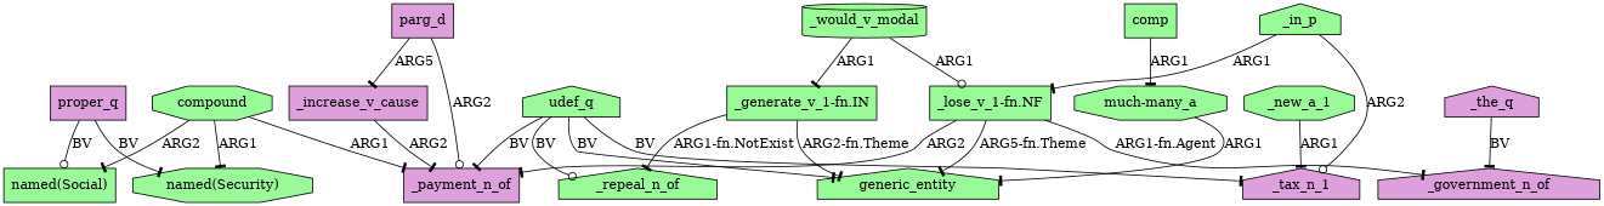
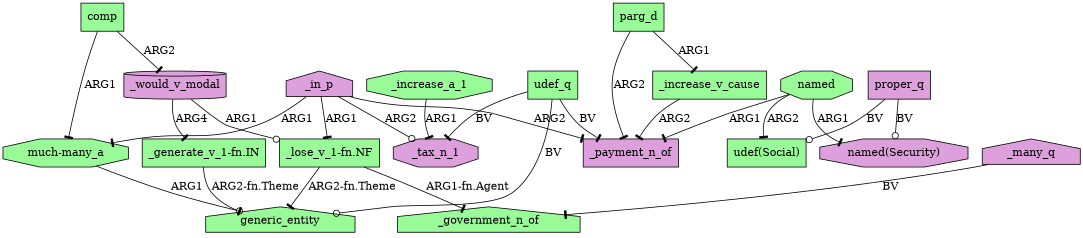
  digraph {
    node [fillcolor=palegreen shape=box style=filled]
    edge [arrowhead=tee]
-   _in_p [shape=house]
+   _in_p [fillcolor=plum shape=house]
    "_lose_v_1-fn.NF"
    _payment_n_of [fillcolor=plum]
    "much-many_a" [shape=octagon]
-   _tax_n_1 [fillcolor=plum shape=house]
+   _tax_n_1 [fillcolor=plum shape=octagon]
    generic_entity [shape=house]
-   _government_n_of [fillcolor=plum shape=house]
-   compound [shape=octagon]
-   "named(Security)" [shape=octagon]
-   "named(Social)"
-   udef_q [shape=house]
-   _repeal_n_of [shape=house]
+   _government_n_of [shape=house]
+   compound [shape=octagon label=named]
+   "named(Security)" [fillcolor=plum shape=octagon]
+   "named(Social)" [label="udef(Social)"]
+   udef_q
    comp
-   _would_v_modal [shape=cylinder]
+   _would_v_modal [fillcolor=plum shape=cylinder]
    "_generate_v_1-fn.IN"
    proper_q [fillcolor=plum]
-   _new_a_1 [shape=octagon]
-   _increase_v_cause [fillcolor=plum]
-   parg_d [fillcolor=plum]
-   _the_q [fillcolor=plum shape=house]
+   _new_a_1 [shape=octagon label=_increase_a_1]
+   _increase_v_cause
+   parg_d
+   _the_q [fillcolor=plum shape=house label=_many_q]
    _in_p -> "_lose_v_1-fn.NF" [label=ARG1]
-   "_lose_v_1-fn.NF" -> _payment_n_of [label=ARG2]
+   _in_p -> _payment_n_of [label=ARG2]
+   _in_p -> "much-many_a" [label=ARG1]
    _in_p -> _tax_n_1 [arrowhead=odot label=ARG2]
-   "_lose_v_1-fn.NF" -> generic_entity [label="ARG5-fn.Theme"]
+   "_lose_v_1-fn.NF" -> generic_entity [label="ARG2-fn.Theme"]
    "_lose_v_1-fn.NF" -> _government_n_of [label="ARG1-fn.Agent"]
-   "much-many_a" -> generic_entity [label=ARG1]
+   "much-many_a" -> generic_entity [arrowhead=odot label=ARG1]
    compound -> _payment_n_of [label=ARG1]
    compound -> "named(Security)" [label=ARG1]
    compound -> "named(Social)" [label=ARG2]
    udef_q -> _payment_n_of [label=BV]
    udef_q -> _tax_n_1 [label=BV]
-   udef_q -> generic_entity [label=BV]
-   udef_q -> _repeal_n_of [arrowhead=odot label=BV]
+   udef_q -> generic_entity [arrowhead=odot label=BV]
    comp -> "much-many_a" [label=ARG1]
+   comp -> _would_v_modal [label=ARG2]
    _would_v_modal -> "_lose_v_1-fn.NF" [arrowhead=odot label=ARG1]
-   _would_v_modal -> "_generate_v_1-fn.IN" [label=ARG1]
+   _would_v_modal -> "_generate_v_1-fn.IN" [label=ARG4]
    "_generate_v_1-fn.IN" -> generic_entity [label="ARG2-fn.Theme"]
-   "_generate_v_1-fn.IN" -> _repeal_n_of [label="ARG1-fn.NotExist"]
-   proper_q -> "named(Security)" [label=BV]
+   proper_q -> "named(Security)" [arrowhead=odot label=BV]
    proper_q -> "named(Social)" [arrowhead=odot label=BV]
    _new_a_1 -> _tax_n_1 [label=ARG1]
    _increase_v_cause -> _payment_n_of [label=ARG2]
-   parg_d -> _payment_n_of [arrowhead=odot label=ARG2]
-   parg_d -> _increase_v_cause [label=ARG5]
+   parg_d -> _payment_n_of [label=ARG2]
+   parg_d -> _increase_v_cause [label=ARG1]
    _the_q -> _government_n_of [label=BV]
  }
